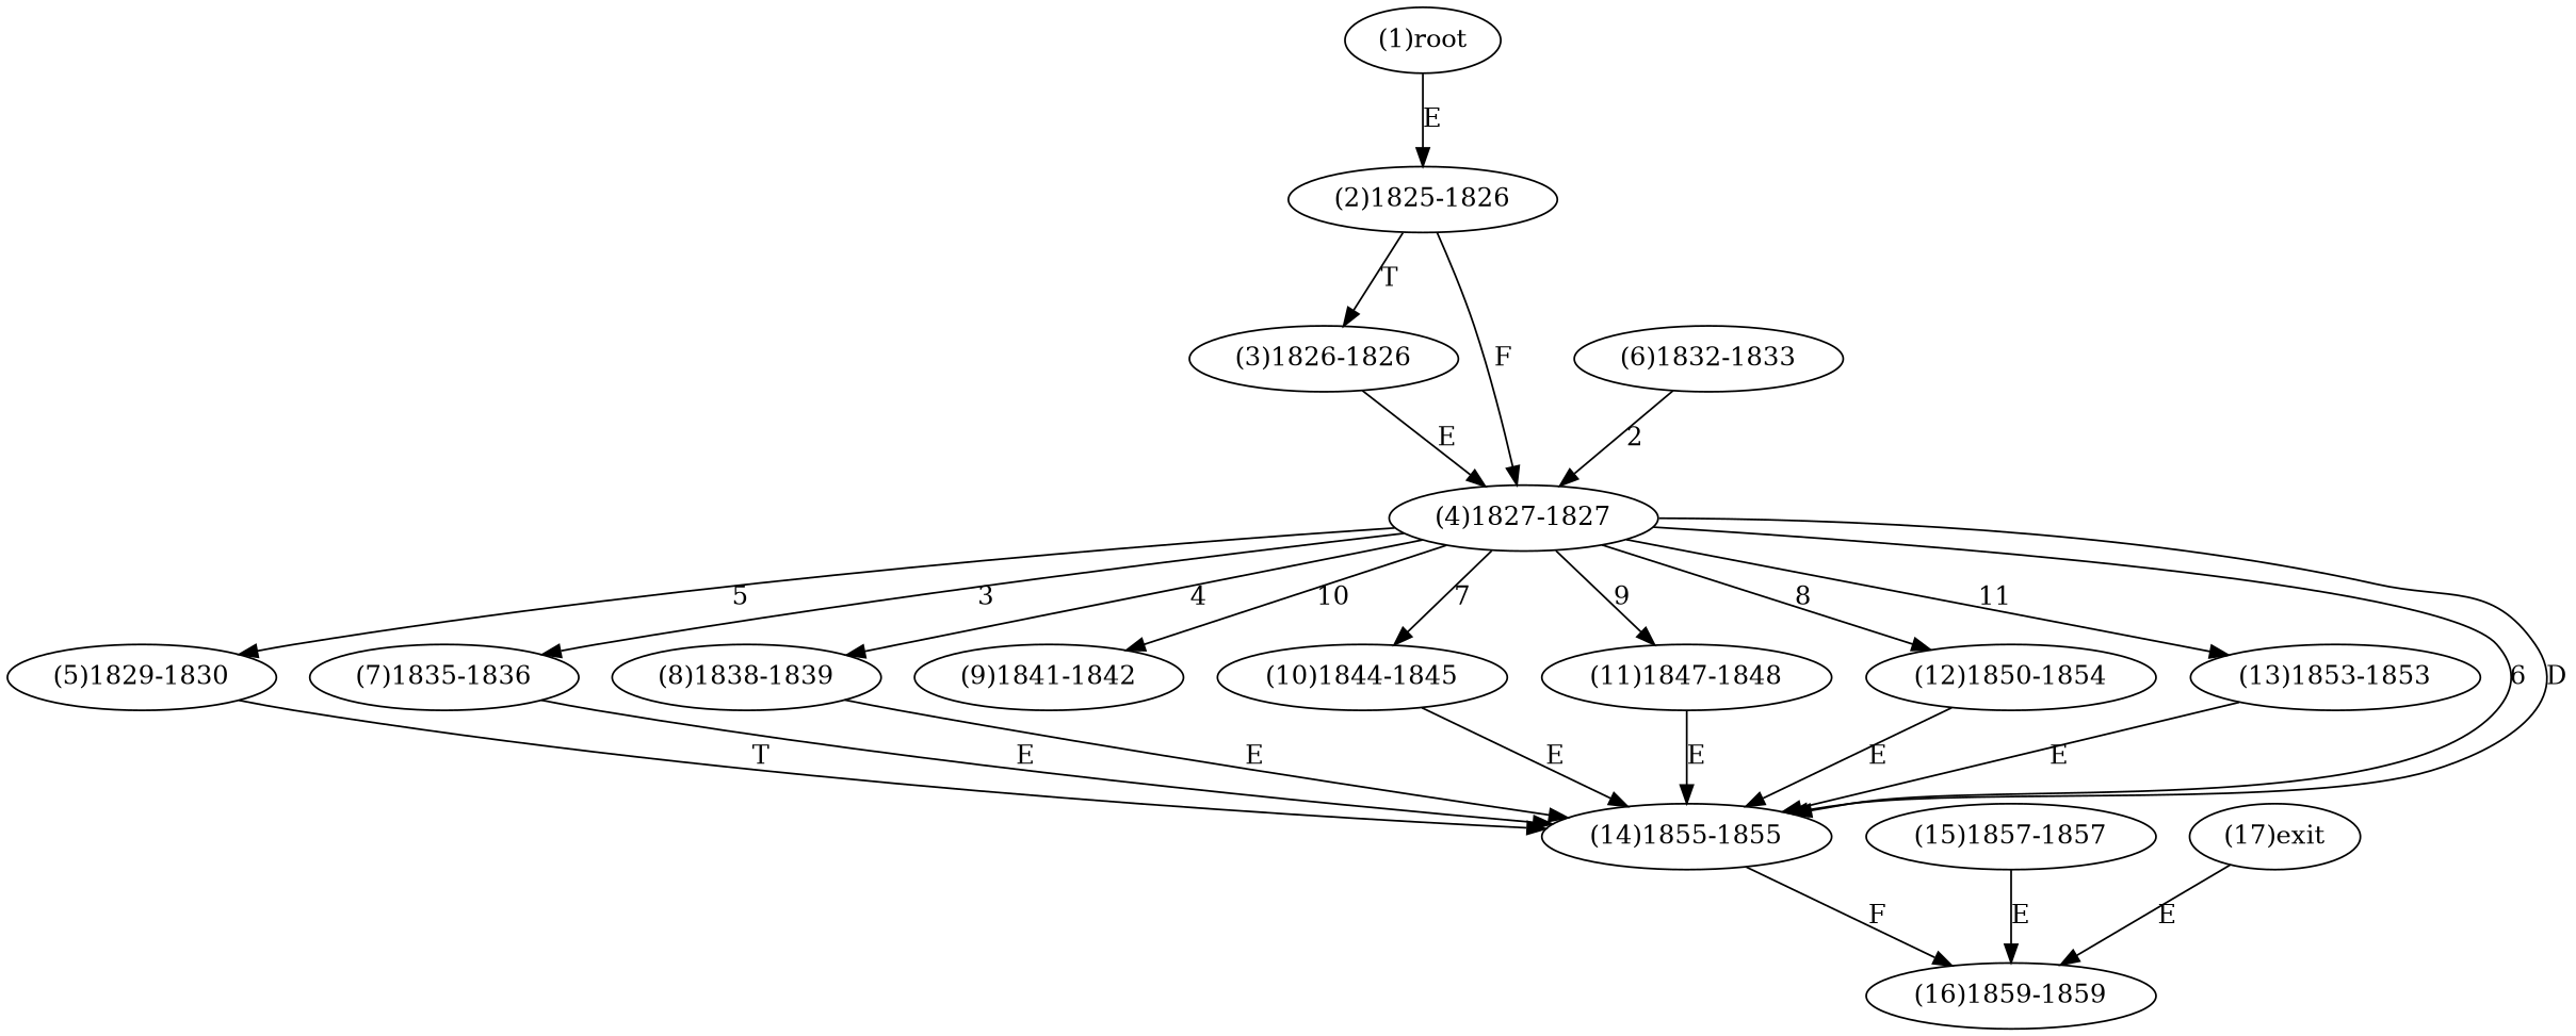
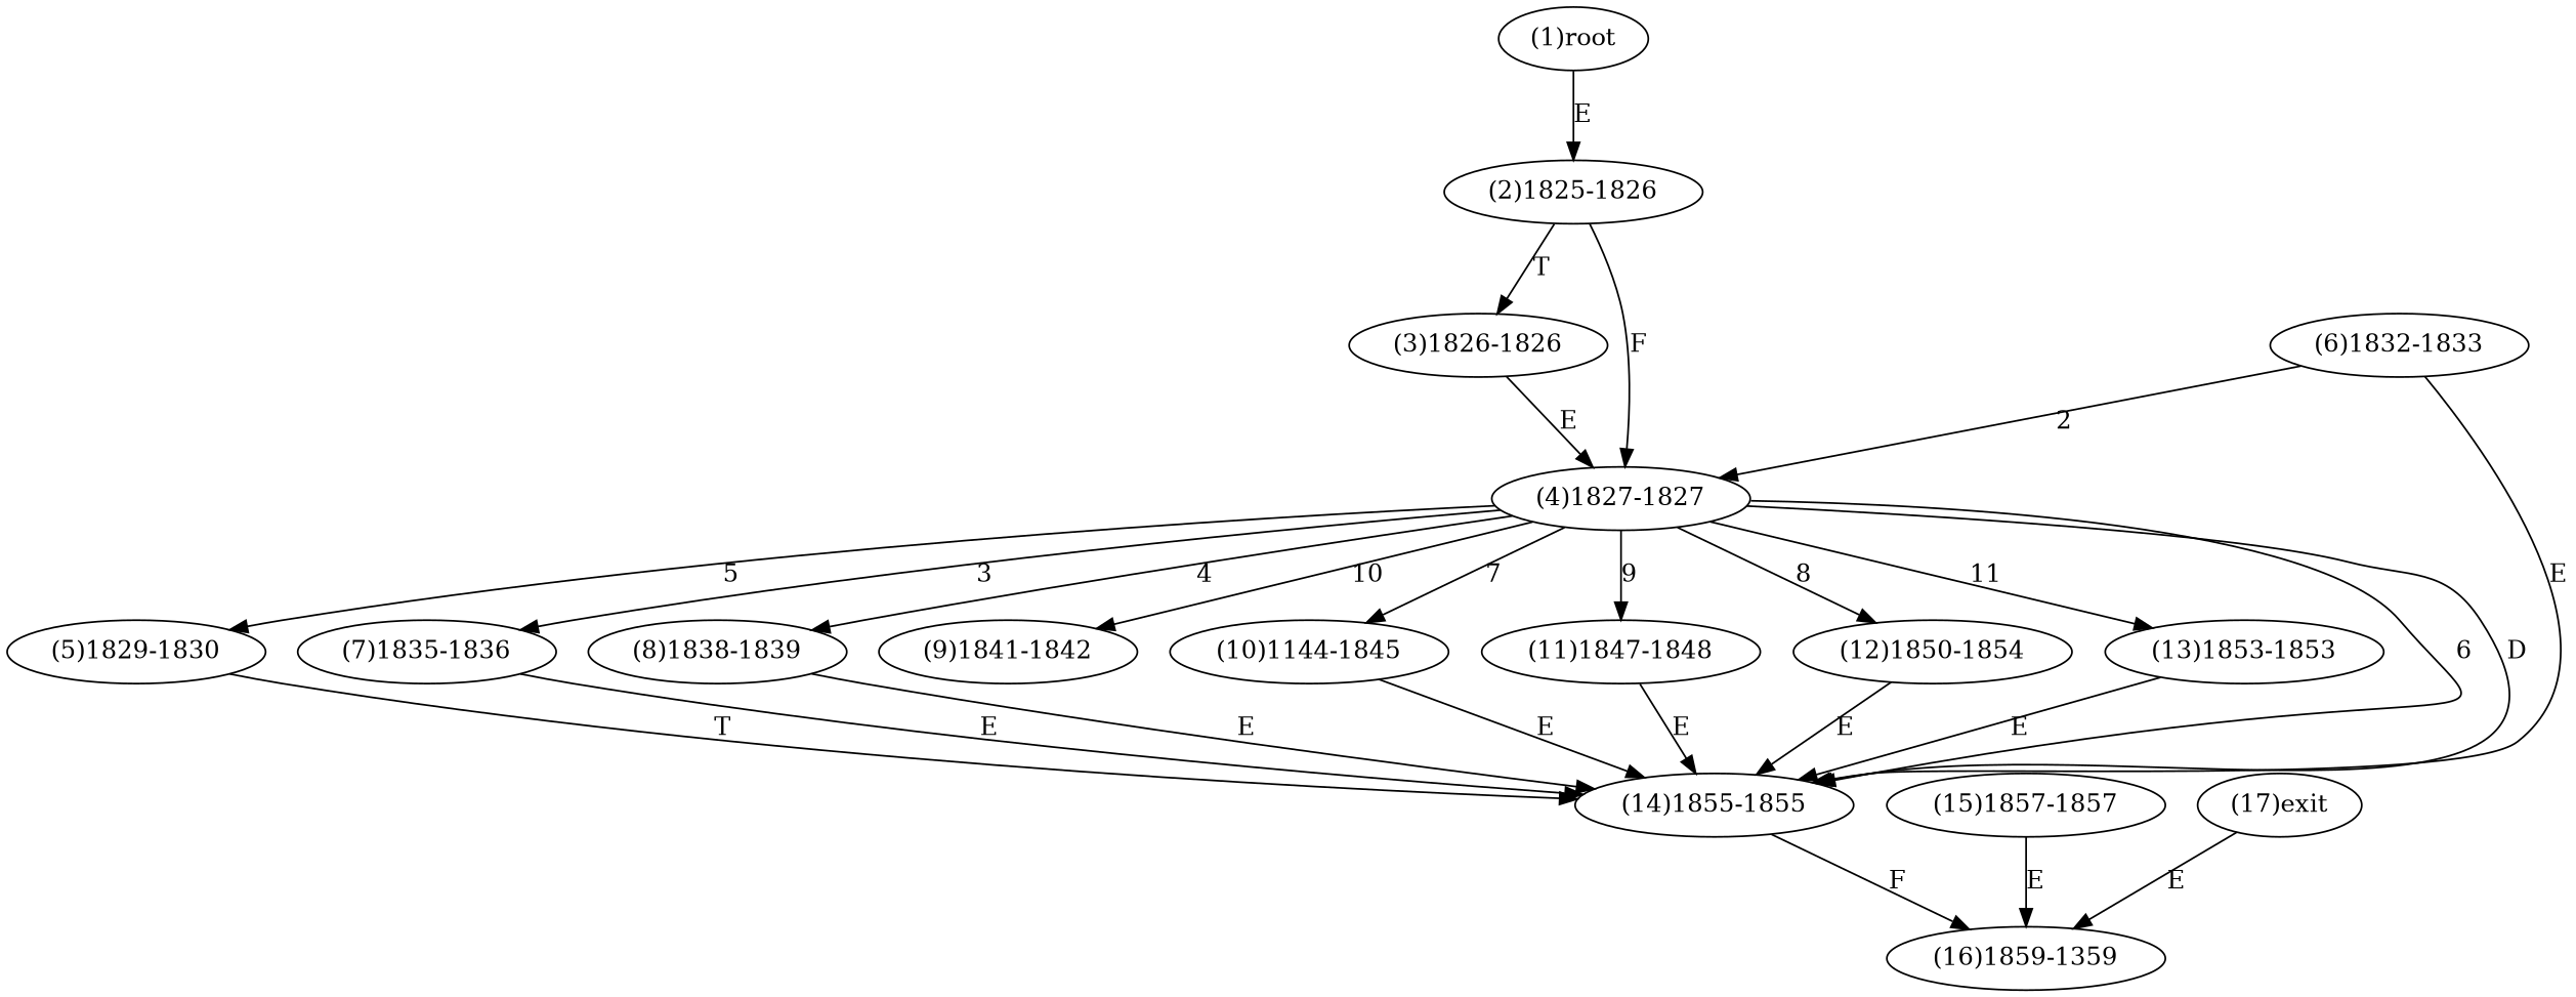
  digraph {
    n1 [label="(1)root"]
    n2 [label="(2)1825-1826"]
    n3 [label="(3)1826-1826"]
    n4 [label="(4)1827-1827"]
    n5 [label="(5)1829-1830"]
    n6 [label="(7)1835-1836"]
    n7 [label="(8)1838-1839"]
    n8 [label="(9)1841-1842"]
-   n9 [label="(10)1844-1845"]
+   n9 [label="(10)1144-1845"]
    n10 [label="(11)1847-1848"]
    n11 [label="(12)1850-1854"]
    n12 [label="(13)1853-1853"]
    n13 [label="(14)1855-1855"]
    n14 [label="(6)1832-1833"]
-   n15 [label="(16)1859-1859"]
+   n15 [label="(16)1859-1359"]
    n16 [label="(15)1857-1857"]
    n17 [label="(17)exit"]
    n1 -> n2 [label=E]
    n2 -> n3 [label=T]
    n2 -> n4 [label=F]
    n3 -> n4 [label=E]
    n4 -> n5 [label=5]
    n4 -> n6 [label=3]
    n4 -> n7 [label=4]
    n4 -> n8 [label=10]
    n4 -> n9 [label=7]
    n4 -> n10 [label=9]
    n4 -> n11 [label=8]
    n4 -> n12 [label=11]
    n4 -> n13 [label=6]
    n4 -> n13 [label=D]
    n5 -> n13 [label=T]
    n6 -> n13 [label=E]
    n7 -> n13 [label=E]
    n9 -> n13 [label=E]
    n10 -> n13 [label=E]
    n11 -> n13 [label=E]
    n12 -> n13 [label=E]
    n13 -> n15 [label=F]
    n14 -> n4 [label=2]
+   n14 -> n13 [label=E]
    n16 -> n15 [label=E]
    n17 -> n15 [label=E]
  }
